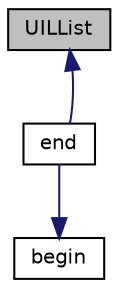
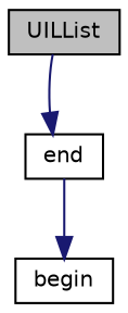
  digraph {
    rankdir=TB
    node [color=black fontname=Helvetica fontsize=10 shape=record]
    edge [color=midnightblue fontname=Helvetica fontsize=10 labelfontname=Helvetica labelfontsize=10 style=solid]
    n1 [fillcolor=grey75 fontcolor=black height=0.2 label=UILList style=filled width=0.4]
    n2 [height=0.2 label=end width=0.4]
    n3 [height=0.2 label=begin width=0.4]
-   n2 -> n1
+   n1 -> n2
    n2 -> n3
  }
